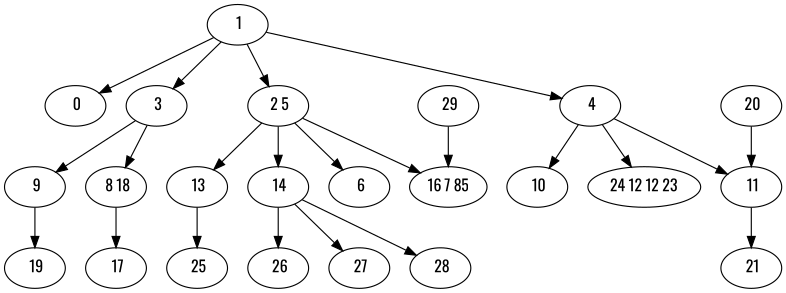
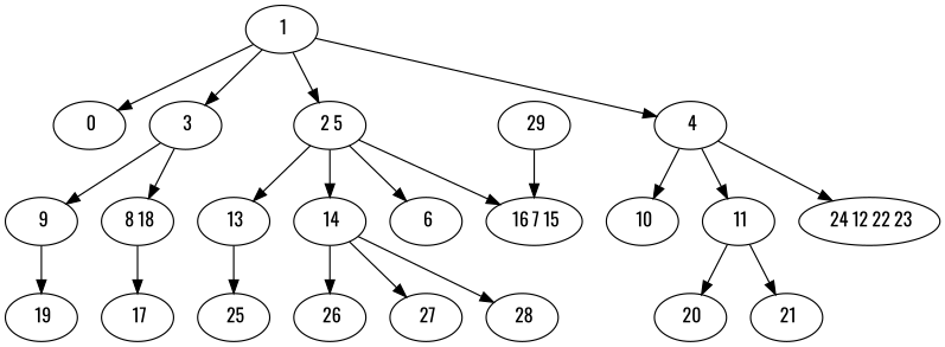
  digraph {
    fontname=Oswald
    node [fontname=Oswald]
    edge [fontname=Oswald]
    " 1"
    " 0"
    " 3"
    " 2 5"
    " 4"
    " 9"
    " 8 18"
    " 13"
    " 14"
-   " 16 7 15" [label="16 7 85"]
+   " 16 7 15"
    " 6"
    " 10"
    " 11"
-   " 24 12 22 23" [label="24 12 12 23"]
+   " 24 12 22 23"
    " 19"
    " 17"
    " 25"
    " 26"
    " 27"
    " 28"
    " 20"
    " 21"
    " 29"
    " 1" -> " 0"
    " 1" -> " 3"
    " 1" -> " 2 5"
    " 1" -> " 4"
    " 3" -> " 9"
    " 3" -> " 8 18"
    " 2 5" -> " 13"
    " 2 5" -> " 14"
    " 2 5" -> " 16 7 15"
    " 2 5" -> " 6"
    " 4" -> " 10"
    " 4" -> " 11"
    " 4" -> " 24 12 22 23"
    " 9" -> " 19"
    " 8 18" -> " 17"
    " 13" -> " 25"
    " 14" -> " 26"
    " 14" -> " 27"
    " 14" -> " 28"
-   " 20" -> " 11"
+   " 11" -> " 20"
    " 11" -> " 21"
    " 29" -> " 16 7 15"
  }
